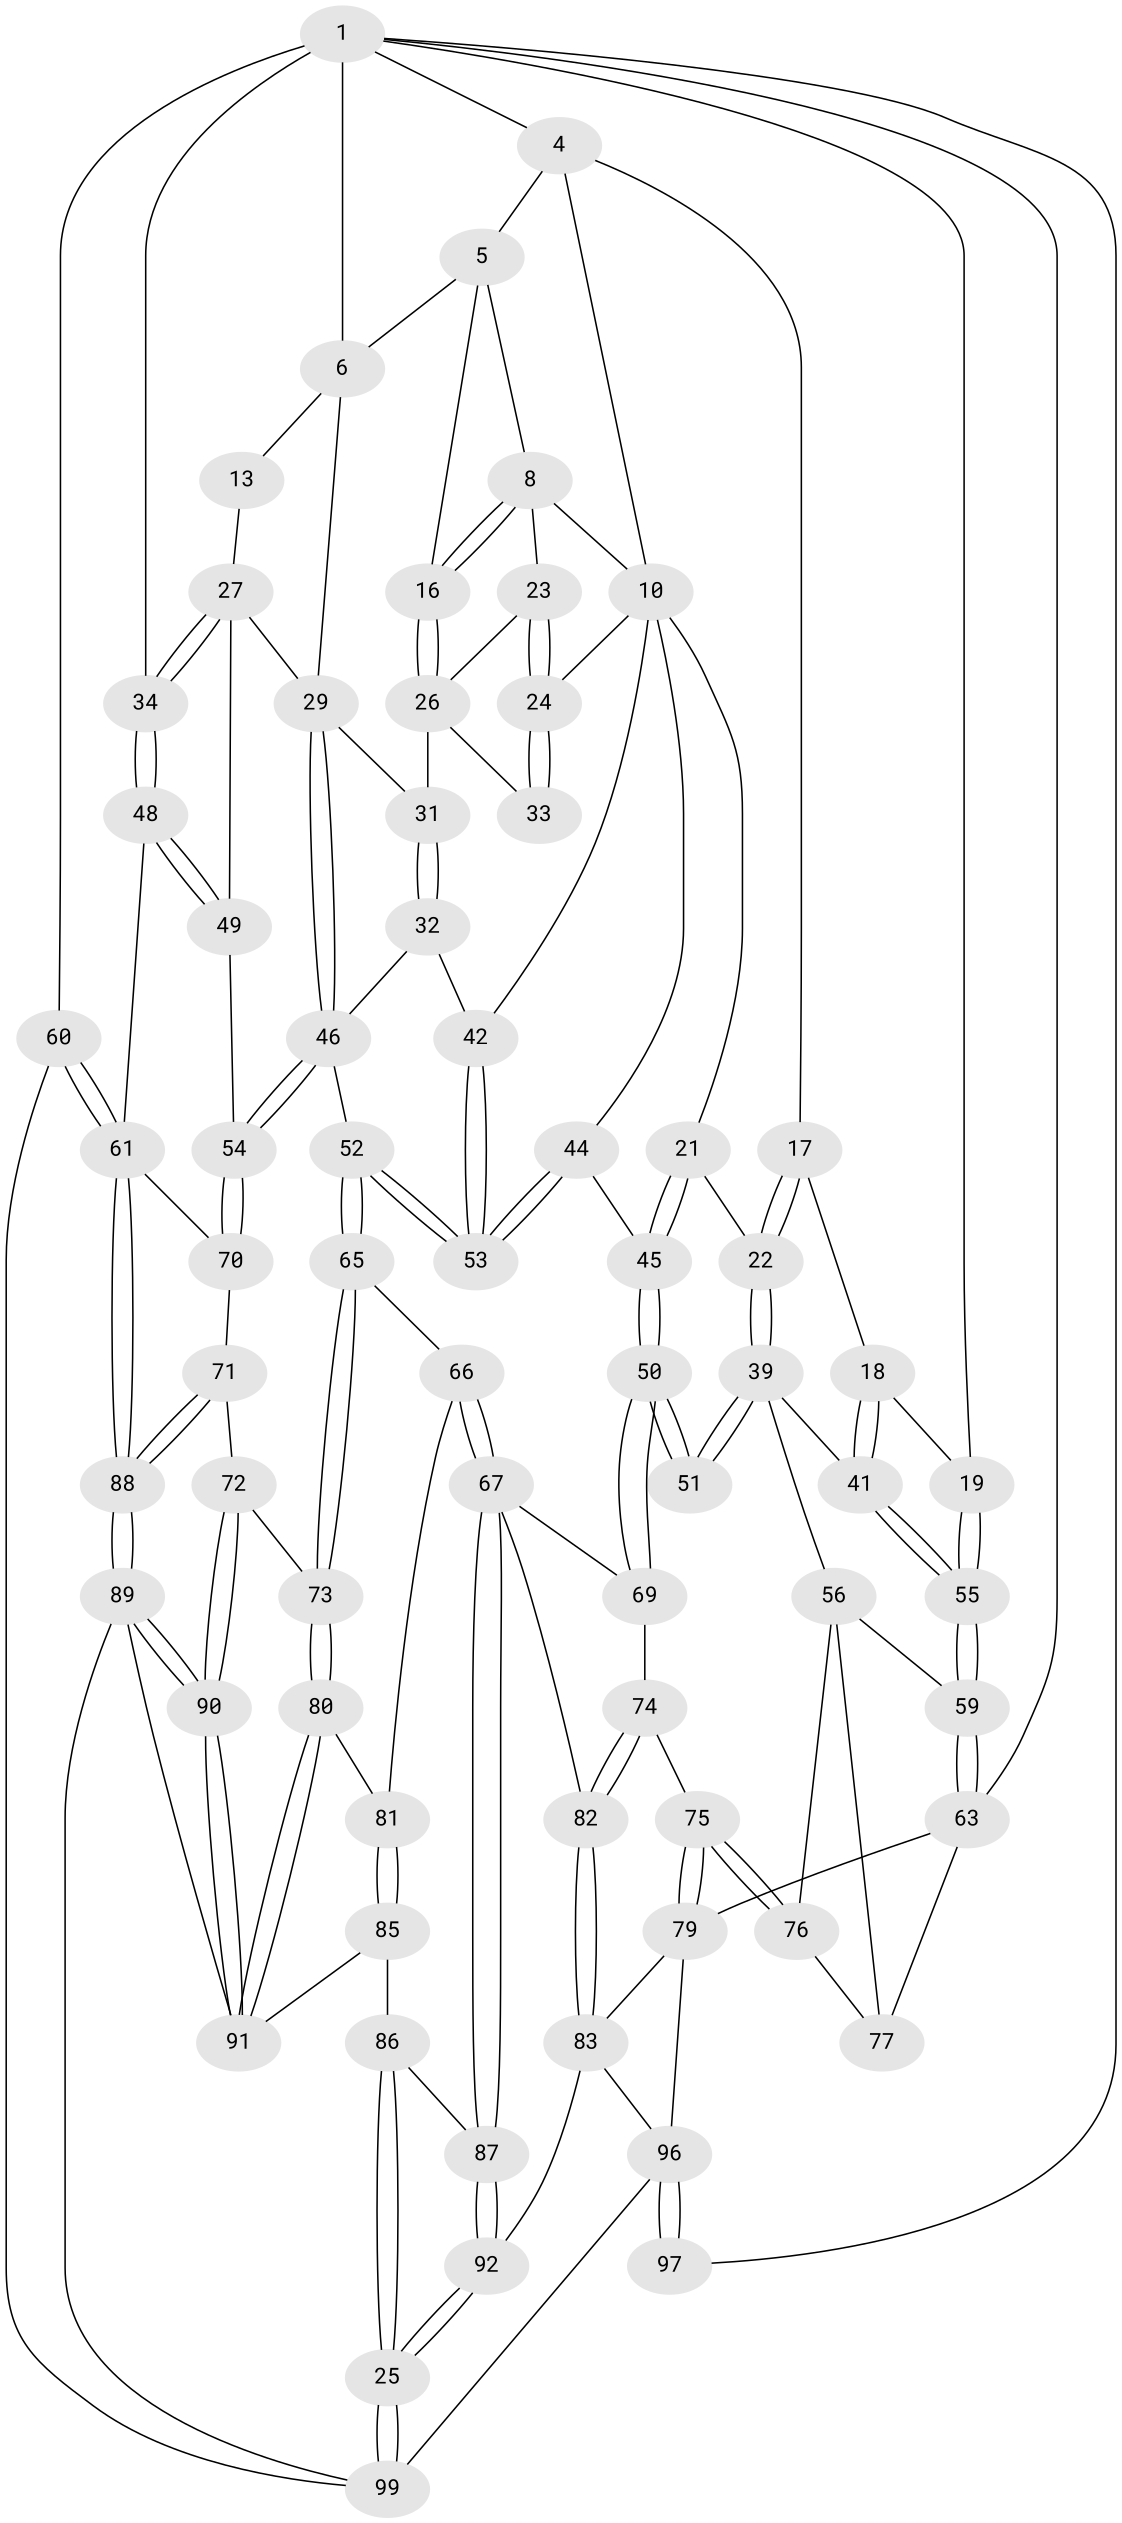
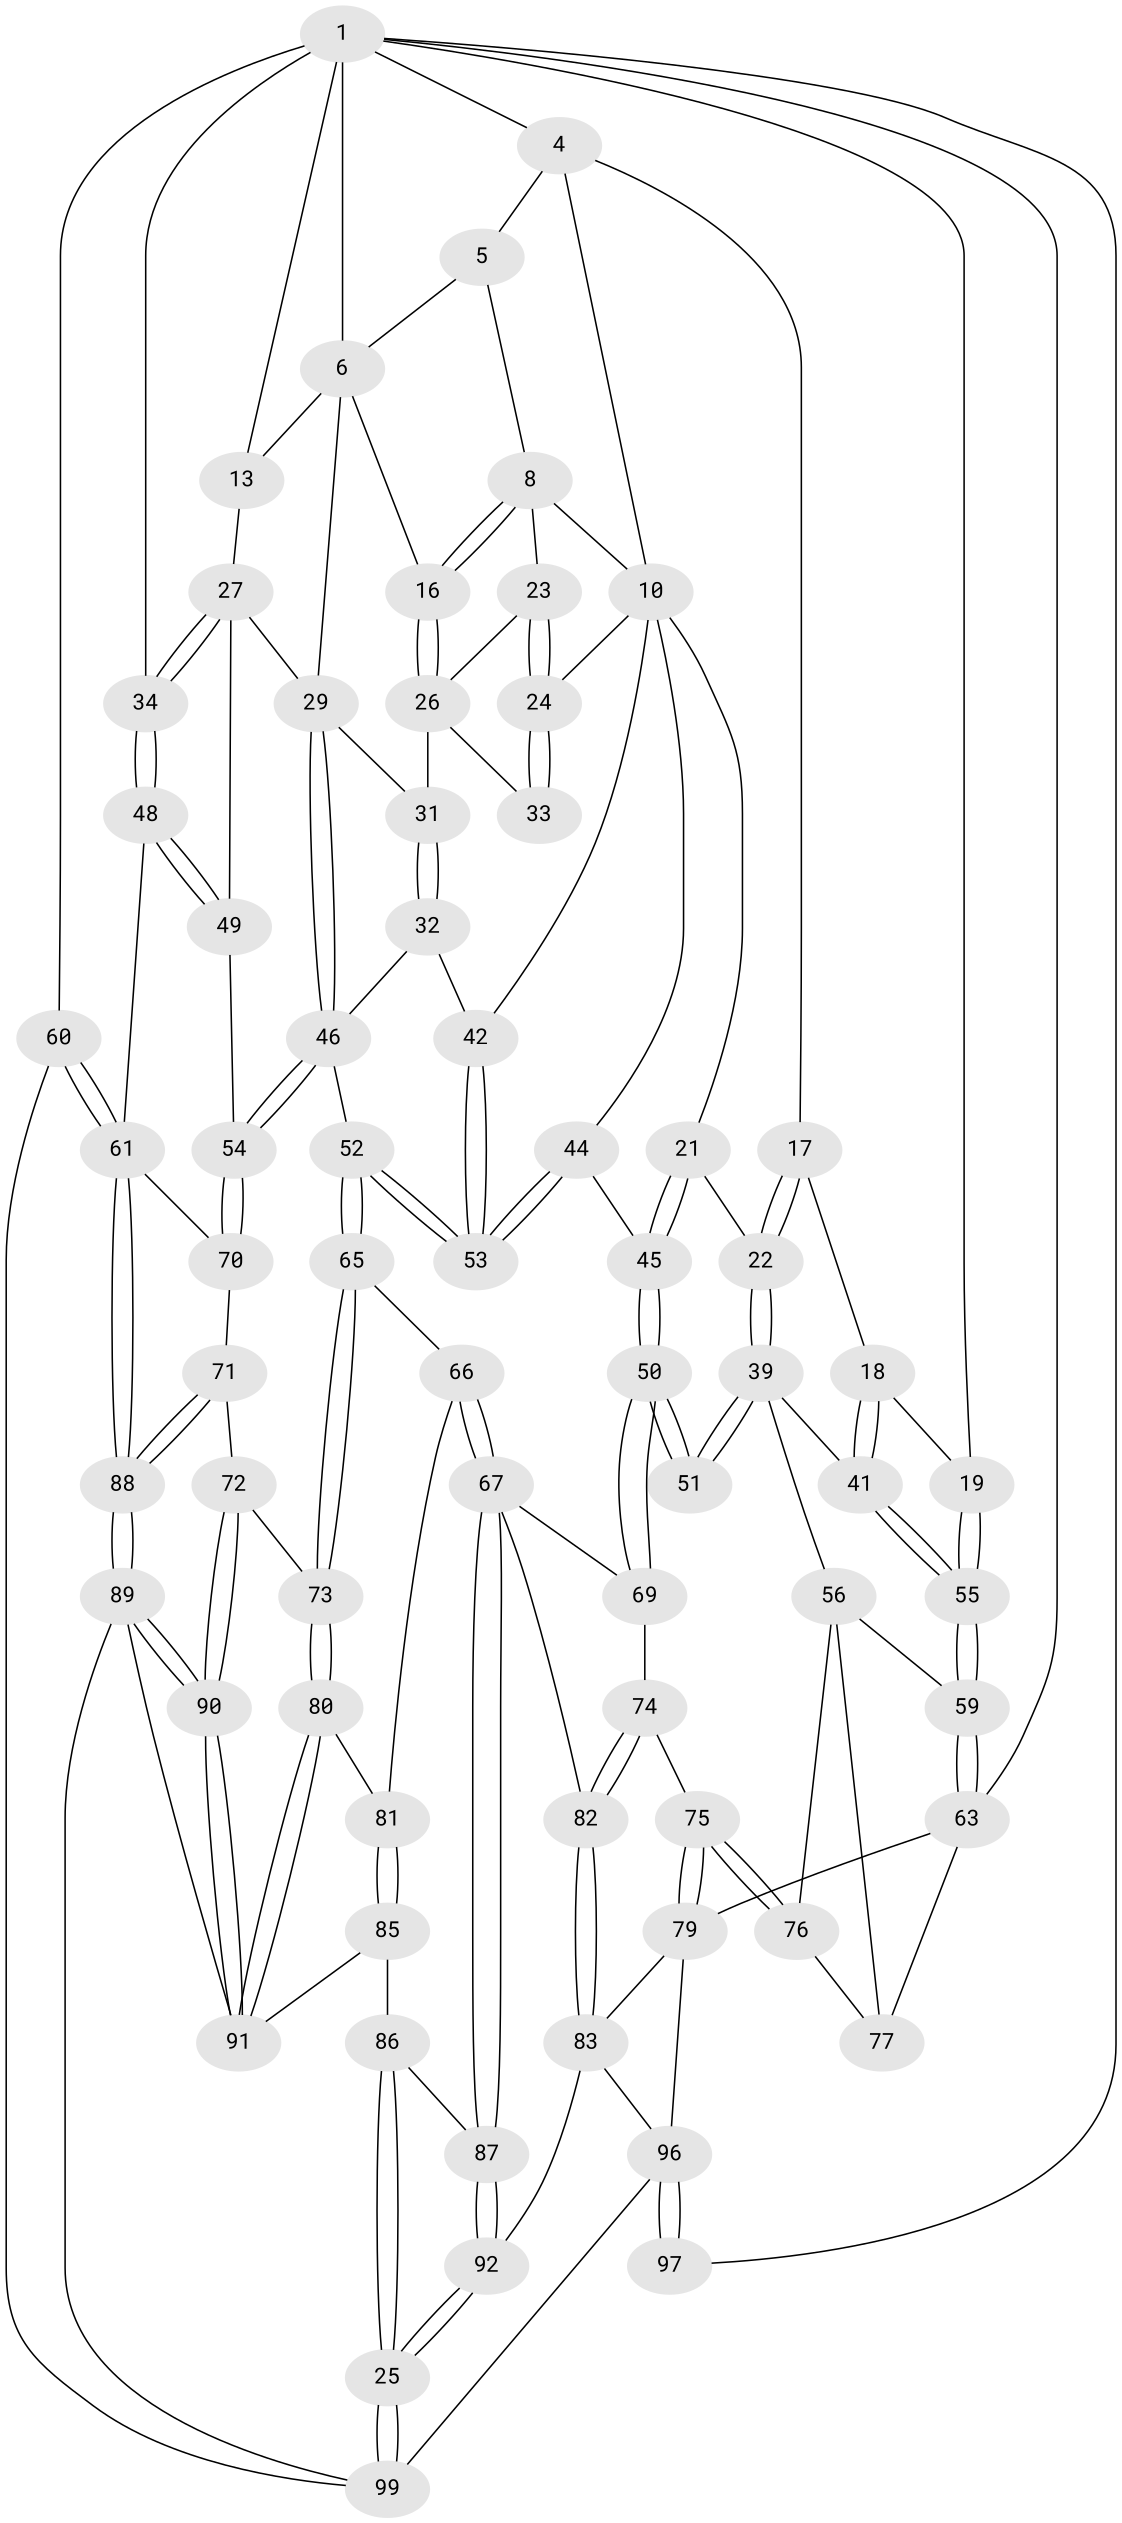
  graph {
    fontname="Roboto Mono"
    node [color=gray90 fontname="Roboto Mono" style=filled]
    edge [fontname="Roboto Mono"]
    1 [super="+2"]
    4 [super="+11"]
    6 [super="+14"]
    13
    19
    34
    60
    63 [super="+78"]
    97
    5 [super="+7"]
    10 [super="+20"]
    17
    16
    29 [super="+30"]
    27 [super="+28"]
    55
    48
    61 [super="+62"]
    99 [super="+101"]
    77
    79 [super="+84"]
    8 [super="+9"]
    21
    24
    42
    44
    18
    22
    23
    26 [super="+32"]
    31
    46 [super="+47"]
    45
    33
    53
    49
    41
    39 [super="+40"]
    59
    50
    51
    56 [super="+57"]
    n43 [label=32 super="+36"]
    54
    52
    76
    69
    65
    70
    88
    74
    66
    73
    71
    89 [super="+98"]
    83 [super="+93"]
    96 [super="+100"]
    67 [super="+68"]
    81
    80
    82
    87
    85
    92
    75
    72
    90
    91 [super="+94"]
    86
    n70 [label=25]
    1 -- 4
    1 -- 6
+   1 -- 13
    1 -- 19
    1 -- 34
    1 -- 60 [weight=2]
    1 -- 63
    1 -- 97
    4 -- 5
    4 -- 10
    4 -- 17
    6 -- 13
-   5 -- 16
+   6 -- 16
    6 -- 29
    13 -- 27
    19 -- 55
    19 -- 55
    34 -- 48
    34 -- 48
    60 -- 61
    60 -- 61
    60 -- 99
    63 -- 77
    63 -- 79
    5 -- 6
    5 -- 8
    10 -- 21
    10 -- 24
    10 -- 42
    10 -- 44
    17 -- 18
    17 -- 22
    17 -- 22
    16 -- 26
    16 -- 26
    29 -- 31
    29 -- 46
    29 -- 46
    27 -- 34
    27 -- 34
    27 -- 29
    27 -- 49
    55 -- 59
    55 -- 59
    48 -- 61
    48 -- 49
    48 -- 49
    61 -- 70
    61 -- 88
    61 -- 88
    79 -- 83
    79 -- 96
    8 -- 10
    8 -- 16
    8 -- 16
    8 -- 23
    21 -- 22
    21 -- 45
    21 -- 45
    24 -- 33
    24 -- 33
    42 -- 53
    42 -- 53
    44 -- 45
    44 -- 53
    44 -- 53
    18 -- 19
    18 -- 41
    18 -- 41
    22 -- 39
    22 -- 39
    23 -- 24
    23 -- 24
    23 -- 26
    26 -- 31
    26 -- 33
    31 -- n43
    31 -- n43
    46 -- 54
    46 -- 54
    46 -- 52
    45 -- 50
    45 -- 50
    49 -- 54
    41 -- 55
    41 -- 55
    39 -- 41
    39 -- 51
    39 -- 51
    39 -- 56
    59 -- 63
    59 -- 63
    50 -- 51
    50 -- 51
    50 -- 69
    50 -- 69
    56 -- 77
    56 -- 59
    56 -- 76
    n43 -- 42
    n43 -- 46
    54 -- 70
    54 -- 70
    52 -- 53
    52 -- 53
    52 -- 65
    52 -- 65
    76 -- 77
    69 -- 74
    65 -- 66
    65 -- 73
    65 -- 73
    70 -- 71
    88 -- 89
    88 -- 89
    74 -- 82
    74 -- 82
    74 -- 75
    66 -- 67
    66 -- 67
    66 -- 81
    73 -- 80
    73 -- 80
    71 -- 88
    71 -- 88
    71 -- 72
    89 -- 99
    89 -- 90
    89 -- 90
    89 -- 91
    83 -- 96
    83 -- 92
    96 -- 97 [weight=2]
    96 -- 97
    96 -- 99
    67 -- 69
    67 -- 82
    67 -- 87
    67 -- 87
    81 -- 85
    81 -- 85
    80 -- 81
    80 -- 91
    80 -- 91
    82 -- 83
    82 -- 83
    87 -- 92
    87 -- 92
    85 -- 91
    85 -- 86
    92 -- n70
    92 -- n70
    75 -- 79
    75 -- 79
    75 -- 76
    75 -- 76
    72 -- 73
    72 -- 90
    72 -- 90
    90 -- 91
    90 -- 91
    86 -- 87
    86 -- n70
    86 -- n70
    n70 -- 99
    n70 -- 99
  }
